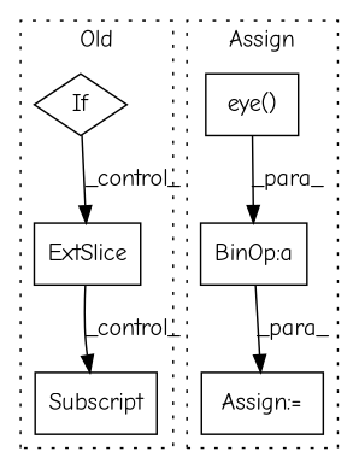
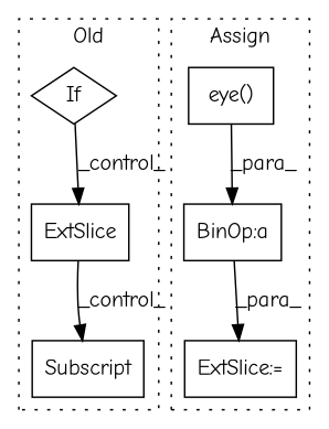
  digraph {
    fontname="Comic Neue"
    node [fontname="Comic Neue" l=3 shape=box]
    edge [fontname="Comic Neue"]
    n1 [a=96 label=If s=4266 shape=diamond]
    n2 [a=85 l=4 label=ExtSlice s=4395]
    n3 [a=63 l="13,0" label=Subscript s="4395,0"]
    n4 [a=75 l="8,32" label="eye()" s="3239,3264"]
    n5 [a=82 label="BinOp:a" s=3296]
-   n6 [a=68 l=10 label="Assign:=" s=3586]
+   n6 [a=68 l=10 label="ExtSlice:=" s=3586]
    subgraph cluster_1 {
      label=Old
      style=dotted
      n1
      n2
      n3
    }
    subgraph cluster_2 {
      label=Assign
      style=dotted
      n4
      n5
      n6
    }
    n1 -> n2 [label=_control_]
    n2 -> n3 [label=_control_]
    n4 -> n5 [label=_para_]
    n5 -> n6 [label=_para_]
  }
